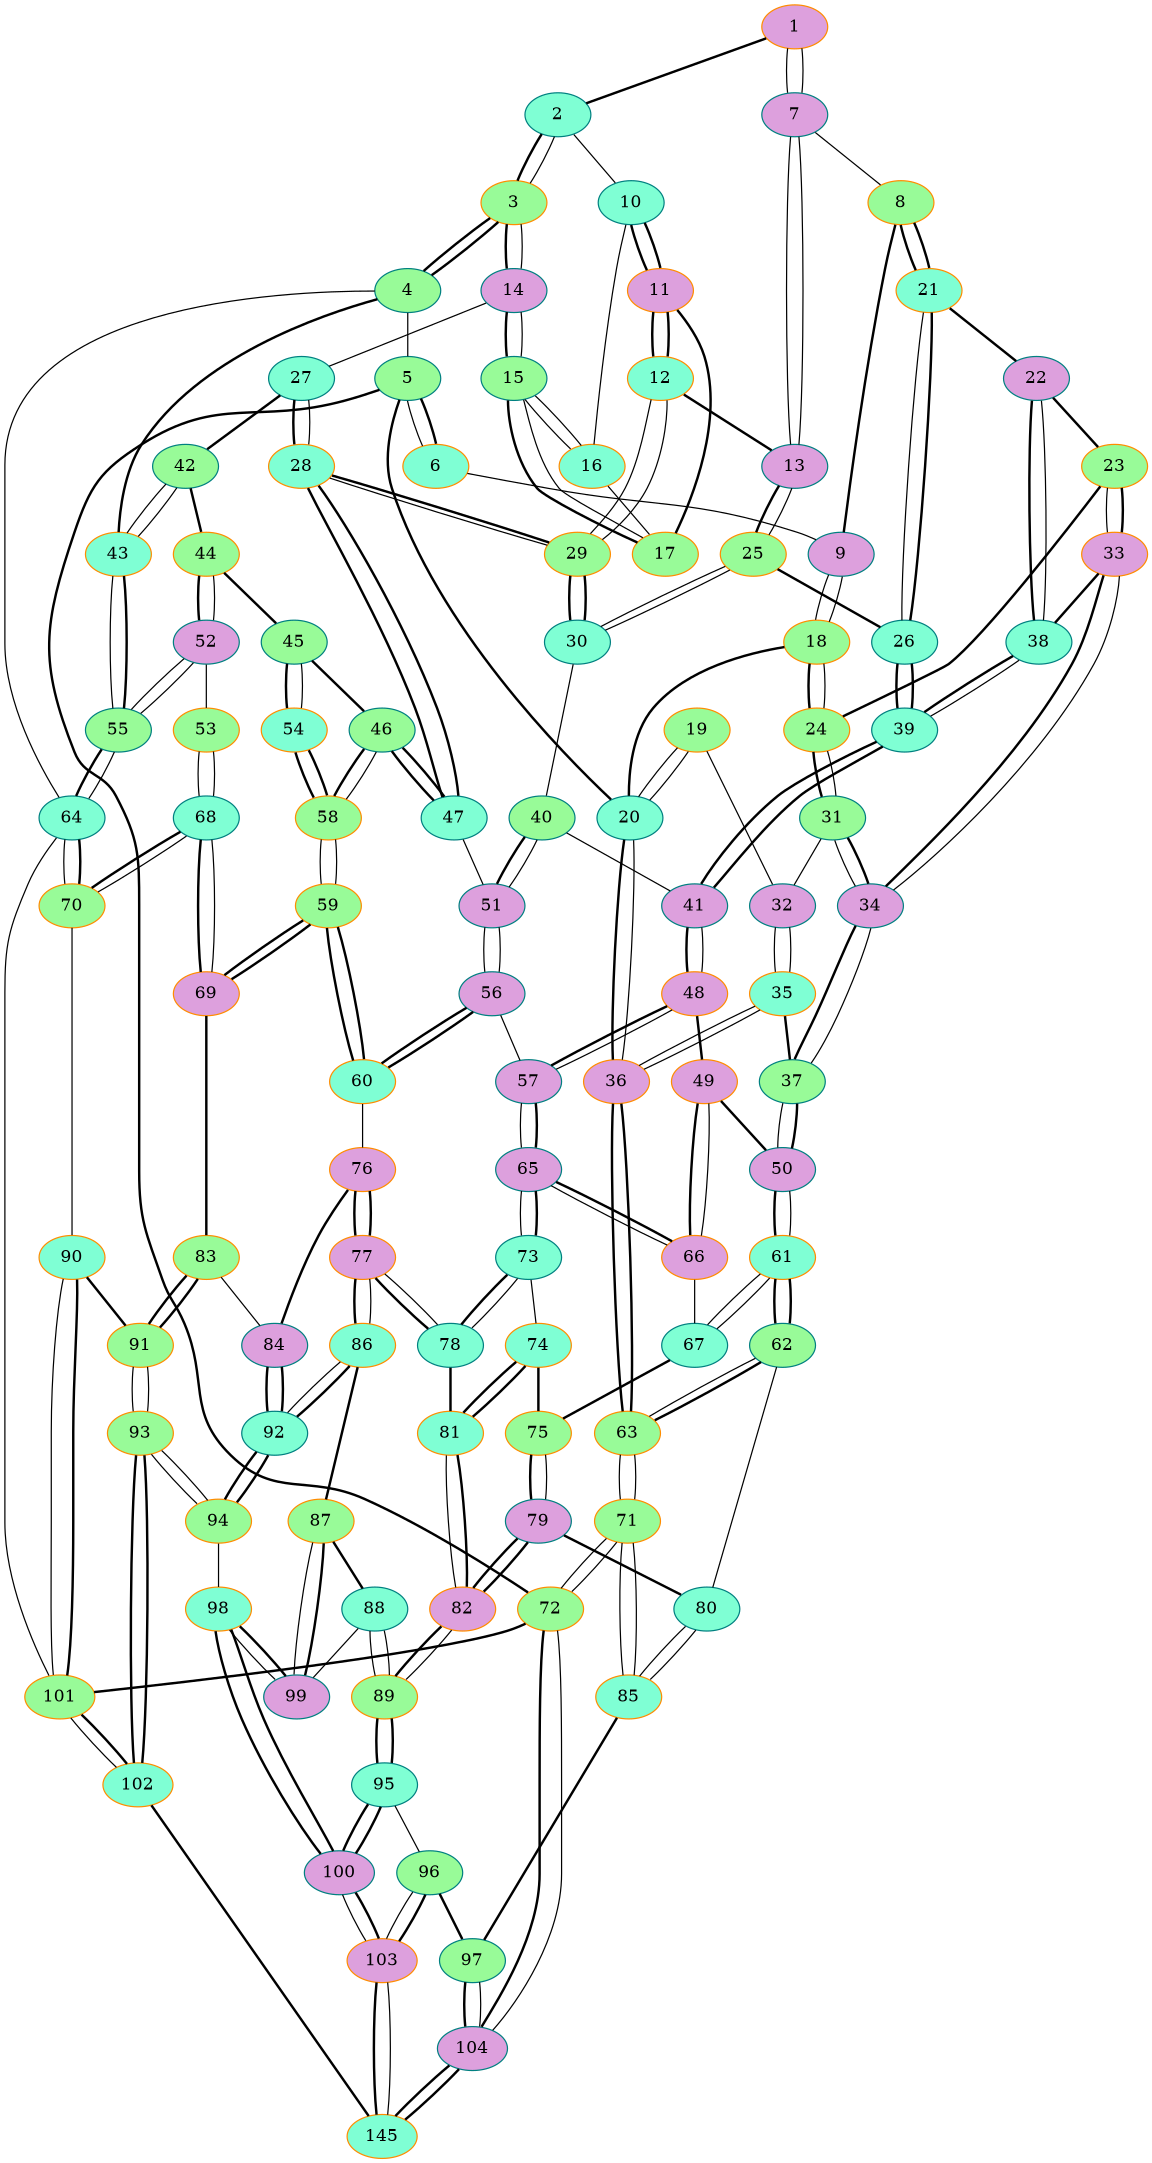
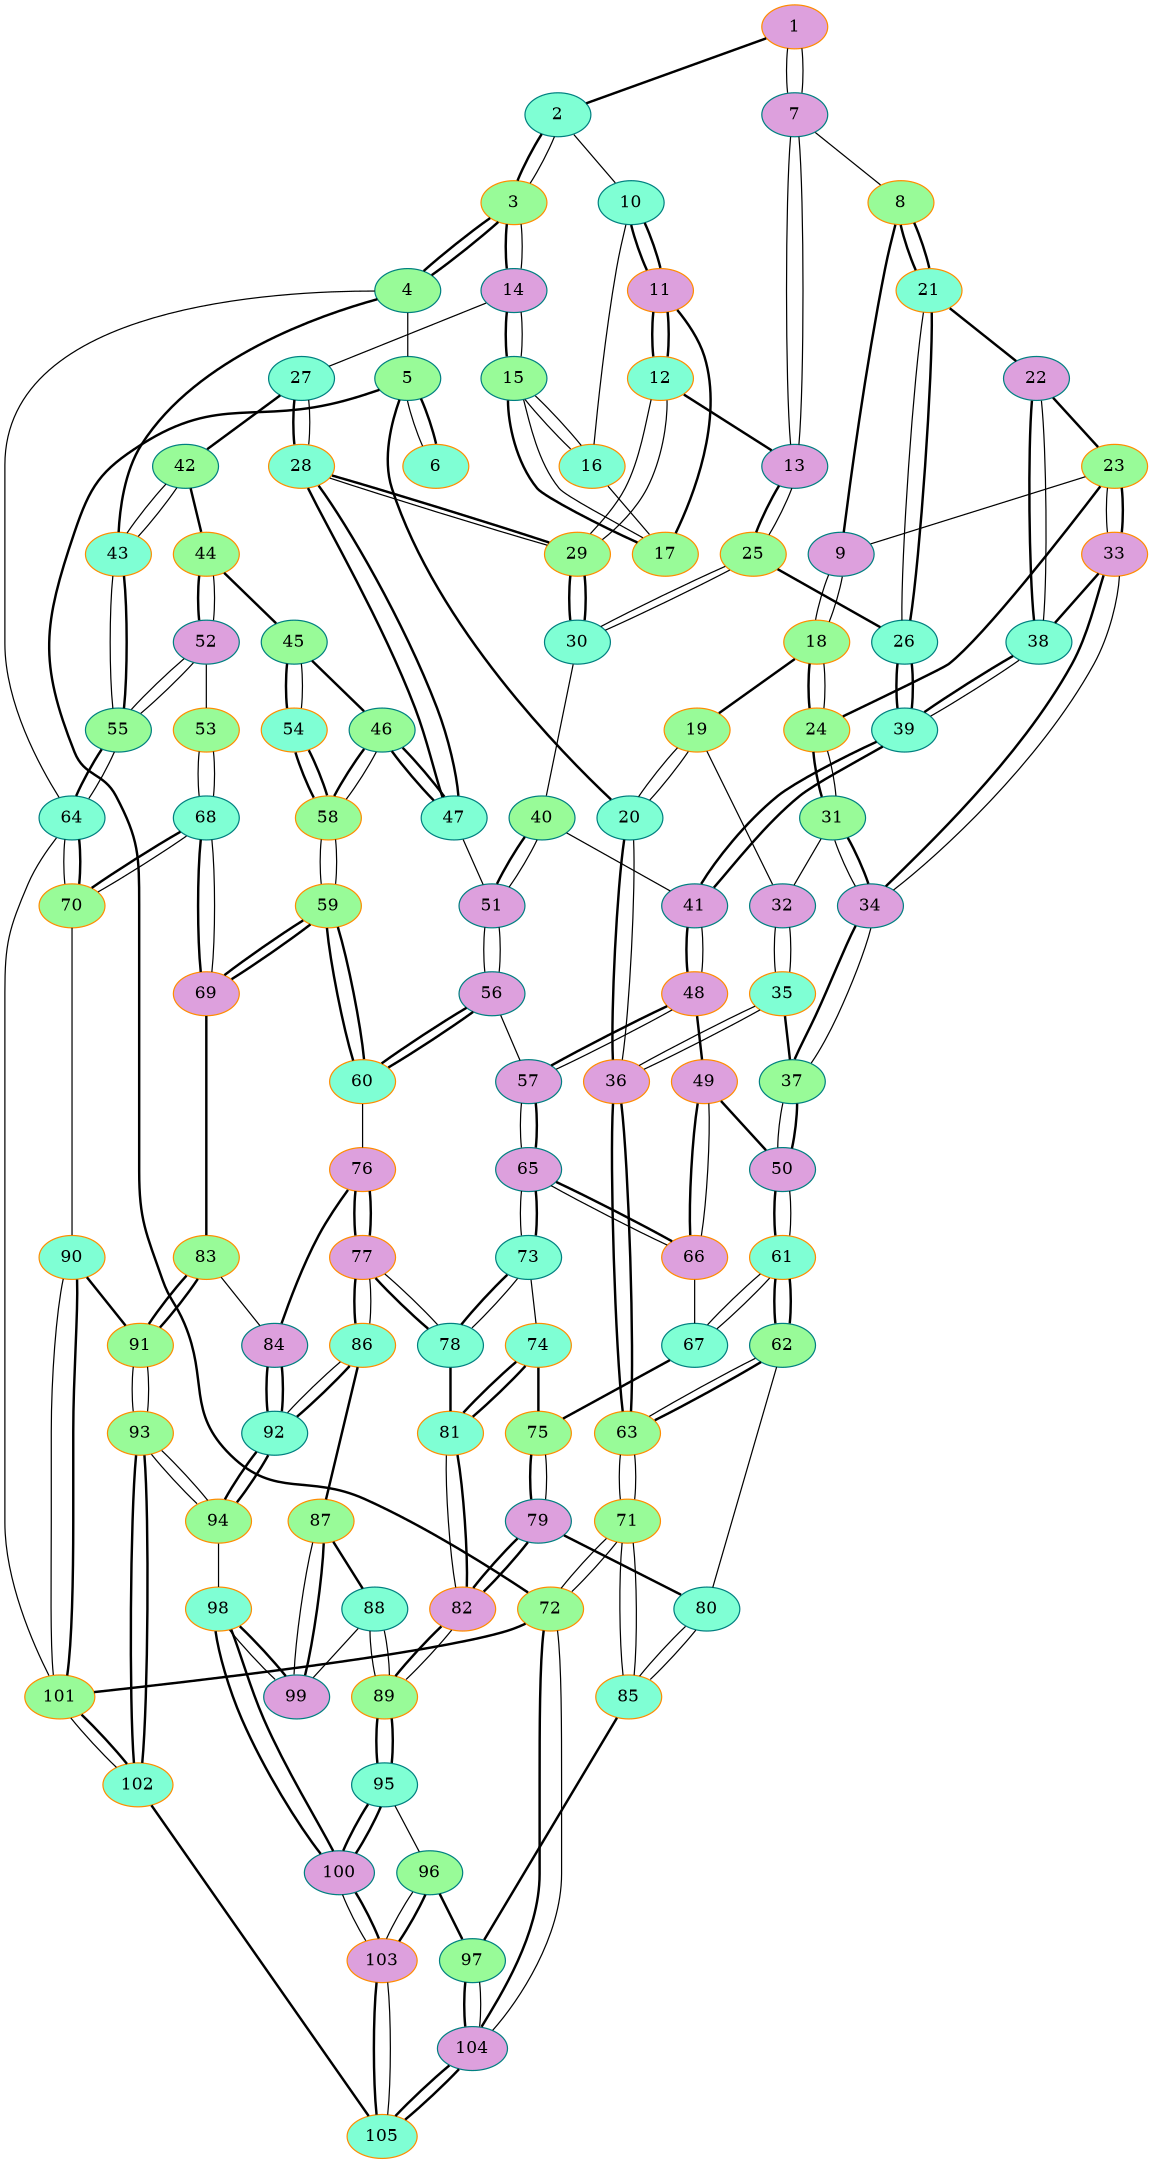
  graph {
    node [color=darkorange fillcolor=palegreen style=filled]
    edge [style=bold]
    1 [fillcolor=plum]
    2 [color=teal fillcolor=aquamarine]
    7 [color=teal fillcolor=plum]
    3
    10 [color=teal fillcolor=aquamarine]
    8
    13 [color=teal fillcolor=plum]
    4 [color=teal]
    14 [color=teal fillcolor=plum]
    11 [fillcolor=plum]
    16 [fillcolor=aquamarine]
    5 [color=teal]
    43 [fillcolor=aquamarine]
    64 [color=teal fillcolor=aquamarine]
    15 [color=teal]
    27 [color=teal fillcolor=aquamarine]
    6 [fillcolor=aquamarine]
    20 [color=teal fillcolor=aquamarine]
    72
    55 [color=teal]
    70
    101
    9 [color=teal fillcolor=plum]
    36 [fillcolor=plum]
    104 [color=teal fillcolor=plum]
    18
    21 [fillcolor=aquamarine]
    25
    22 [color=teal fillcolor=plum]
    26 [color=teal fillcolor=aquamarine]
    19
    24
    12 [fillcolor=aquamarine]
    17
    29
    30 [color=teal fillcolor=aquamarine]
    28 [fillcolor=aquamarine]
    42 [color=teal]
    32 [color=teal fillcolor=plum]
    31 [color=teal]
    35 [fillcolor=aquamarine]
    63
    23
    38 [color=teal fillcolor=aquamarine]
    39 [color=teal fillcolor=aquamarine]
    33 [fillcolor=plum]
    34 [color=teal fillcolor=plum]
    40 [color=teal]
    41 [color=teal fillcolor=plum]
    47 [color=teal fillcolor=aquamarine]
    44
    51 [color=teal fillcolor=plum]
    37 [color=teal]
    50 [color=teal fillcolor=plum]
    71
    61 [fillcolor=aquamarine]
    48 [fillcolor=plum]
    56 [color=teal fillcolor=plum]
    49 [fillcolor=plum]
    57 [color=teal fillcolor=plum]
    45 [color=teal]
    52 [color=teal fillcolor=plum]
    46 [color=teal]
    54 [fillcolor=aquamarine]
    53
    58
    59
    66 [fillcolor=plum]
    65 [color=teal fillcolor=plum]
    67 [color=teal fillcolor=aquamarine]
    62 [color=teal]
    60 [fillcolor=aquamarine]
    68 [color=teal fillcolor=aquamarine]
    69 [fillcolor=plum]
    76 [fillcolor=plum]
    73 [color=teal fillcolor=aquamarine]
    83
    77 [fillcolor=plum]
    84 [color=teal fillcolor=plum]
    80 [color=teal fillcolor=aquamarine]
    75
    85 [fillcolor=aquamarine]
    90 [fillcolor=aquamarine]
    102 [fillcolor=aquamarine]
    74 [fillcolor=aquamarine]
    78 [color=teal fillcolor=aquamarine]
    79 [color=teal fillcolor=plum]
    91
    97 [color=teal]
-   105 [fillcolor=aquamarine label=145]
+   105 [fillcolor=aquamarine]
    81 [fillcolor=aquamarine]
    82 [fillcolor=plum]
    86 [fillcolor=aquamarine]
    92 [color=teal fillcolor=aquamarine]
    87
    89
    95 [color=teal fillcolor=aquamarine]
    93
    94
    88 [color=teal fillcolor=aquamarine]
    99 [color=teal fillcolor=plum]
    96 [color=teal]
    100 [color=teal fillcolor=plum]
    98 [fillcolor=aquamarine]
    103 [fillcolor=plum]
    1 -- 2
    1 -- 7 [style=solid]
    1 -- 7 [style=solid]
    2 -- 3
    2 -- 3 [style=solid]
    2 -- 10 [style=solid]
    7 -- 8 [style=solid]
    7 -- 13 [style=solid]
    7 -- 13 [style=solid]
    3 -- 4
    3 -- 4
    3 -- 14
    3 -- 14 [style=solid]
    10 -- 11
    10 -- 11
    10 -- 16 [style=solid]
    8 -- 9
    8 -- 21
    8 -- 21
    13 -- 25
    13 -- 25 [style=solid]
    4 -- 5 [style=solid]
    4 -- 43
    4 -- 64 [style=solid]
    14 -- 15
    14 -- 15 [style=solid]
    14 -- 27 [style=solid]
    11 -- 12
    11 -- 12
    11 -- 17
    16 -- 17 [style=solid]
    5 -- 6 [style=solid]
    5 -- 6
    5 -- 20
    5 -- 72
    43 -- 55 [style=solid]
    43 -- 55
    64 -- 70 [style=solid]
    64 -- 70
    64 -- 101 [style=solid]
    15 -- 16 [style=solid]
    15 -- 16 [style=solid]
    15 -- 17
    15 -- 17 [style=solid]
    27 -- 28
    27 -- 28 [style=solid]
    27 -- 42
-   6 -- 9 [style=solid]
+   23 -- 9 [style=solid]
    20 -- 36
    20 -- 36 [style=solid]
    72 -- 101
    72 -- 104
    72 -- 104 [style=solid]
    55 -- 64
    55 -- 64 [style=solid]
    70 -- 90 [style=solid]
    101 -- 102 [style=solid]
    101 -- 102
    9 -- 18 [style=solid]
    9 -- 18 [style=solid]
    36 -- 63
    36 -- 63
    104 -- 105
    104 -- 105
-   18 -- 20
+   18 -- 19
    18 -- 24
    18 -- 24 [style=solid]
    21 -- 22
    21 -- 26 [style=solid]
    21 -- 26
    25 -- 26
    25 -- 30 [style=solid]
    25 -- 30 [style=solid]
    22 -- 23
    22 -- 38
    22 -- 38 [style=solid]
    26 -- 39
    26 -- 39
    19 -- 20 [style=solid]
    19 -- 20 [style=solid]
    19 -- 32 [style=solid]
    24 -- 31
    24 -- 31 [style=solid]
    12 -- 13
    12 -- 29 [style=solid]
    12 -- 29 [style=solid]
    29 -- 30
    29 -- 30
    30 -- 40 [style=solid]
    28 -- 29 [style=solid]
    28 -- 29
    28 -- 47
    28 -- 47
    42 -- 43 [style=solid]
    42 -- 43 [style=solid]
    42 -- 44
    32 -- 35 [style=solid]
    32 -- 35 [style=solid]
    31 -- 32 [style=solid]
    31 -- 34 [style=solid]
    31 -- 34
    35 -- 36 [style=solid]
    35 -- 36 [style=solid]
    35 -- 37
    63 -- 71 [style=solid]
    63 -- 71 [style=solid]
    23 -- 24
    23 -- 33 [style=solid]
    23 -- 33
    38 -- 39
    38 -- 39 [style=solid]
    39 -- 41
    39 -- 41
    33 -- 38
    33 -- 34
    33 -- 34 [style=solid]
    34 -- 37
    34 -- 37 [style=solid]
    40 -- 41 [style=solid]
    40 -- 51
    40 -- 51 [style=solid]
    41 -- 48
    41 -- 48 [style=solid]
    47 -- 51 [style=solid]
    44 -- 45
    44 -- 52
    44 -- 52 [style=solid]
    51 -- 56 [style=solid]
    51 -- 56 [style=solid]
    37 -- 50 [style=solid]
    37 -- 50
    50 -- 61
    50 -- 61 [style=solid]
    71 -- 72 [style=solid]
    71 -- 72 [style=solid]
    71 -- 85 [style=solid]
    71 -- 85 [style=solid]
    61 -- 67 [style=solid]
    61 -- 67 [style=solid]
    61 -- 62
    61 -- 62
    48 -- 49
    48 -- 57
    48 -- 57 [style=solid]
    56 -- 57 [style=solid]
    56 -- 60
    56 -- 60
    49 -- 50
    49 -- 66
    49 -- 66 [style=solid]
    57 -- 65 [style=solid]
    57 -- 65
    45 -- 46
    45 -- 54
    45 -- 54 [style=solid]
    52 -- 55 [style=solid]
    52 -- 55 [style=solid]
    52 -- 53 [style=solid]
    46 -- 47
    46 -- 47
    46 -- 58
    46 -- 58 [style=solid]
    54 -- 58
    54 -- 58
    53 -- 68 [style=solid]
    53 -- 68 [style=solid]
    58 -- 59 [style=solid]
    58 -- 59 [style=solid]
    59 -- 60
    59 -- 60
    59 -- 69
    59 -- 69
    66 -- 67 [style=solid]
    65 -- 66 [style=solid]
    65 -- 66
    65 -- 73 [style=solid]
    65 -- 73
    67 -- 75
    62 -- 63 [style=solid]
    62 -- 63
    62 -- 80 [style=solid]
    60 -- 76 [style=solid]
    68 -- 70
    68 -- 70 [style=solid]
    68 -- 69
    68 -- 69 [style=solid]
    69 -- 83
    76 -- 77
    76 -- 77
    76 -- 84
    73 -- 74 [style=solid]
    73 -- 78
    73 -- 78 [style=solid]
    83 -- 84 [style=solid]
    83 -- 91
    83 -- 91
    77 -- 78
    77 -- 78 [style=solid]
    77 -- 86
    77 -- 86 [style=solid]
    84 -- 92
    84 -- 92
    80 -- 85 [style=solid]
    80 -- 85 [style=solid]
    75 -- 79
    75 -- 79 [style=solid]
    85 -- 97
    90 -- 101 [style=solid]
    90 -- 101
    90 -- 91
    102 -- 105
    74 -- 75
    74 -- 81
    74 -- 81
    78 -- 81
    79 -- 80
    79 -- 82
    79 -- 82
    91 -- 93 [style=solid]
    91 -- 93 [style=solid]
    97 -- 104
    97 -- 104 [style=solid]
    81 -- 82 [style=solid]
    81 -- 82
    82 -- 89
    82 -- 89 [style=solid]
    86 -- 92 [style=solid]
    86 -- 92
    86 -- 87
    92 -- 94
    92 -- 94
    87 -- 88
    87 -- 99 [style=solid]
    87 -- 99
    89 -- 95
    89 -- 95
    95 -- 96 [style=solid]
    95 -- 100
    95 -- 100
    93 -- 102
    93 -- 102
    93 -- 94 [style=solid]
    93 -- 94 [style=solid]
    94 -- 98 [style=solid]
    88 -- 89 [style=solid]
    88 -- 89 [style=solid]
    88 -- 99 [style=solid]
    96 -- 97
    96 -- 103 [style=solid]
    96 -- 103
    100 -- 103 [style=solid]
    100 -- 103
    98 -- 99 [style=solid]
    98 -- 99
    98 -- 100
    98 -- 100
    103 -- 105
    103 -- 105 [style=solid]
  }
